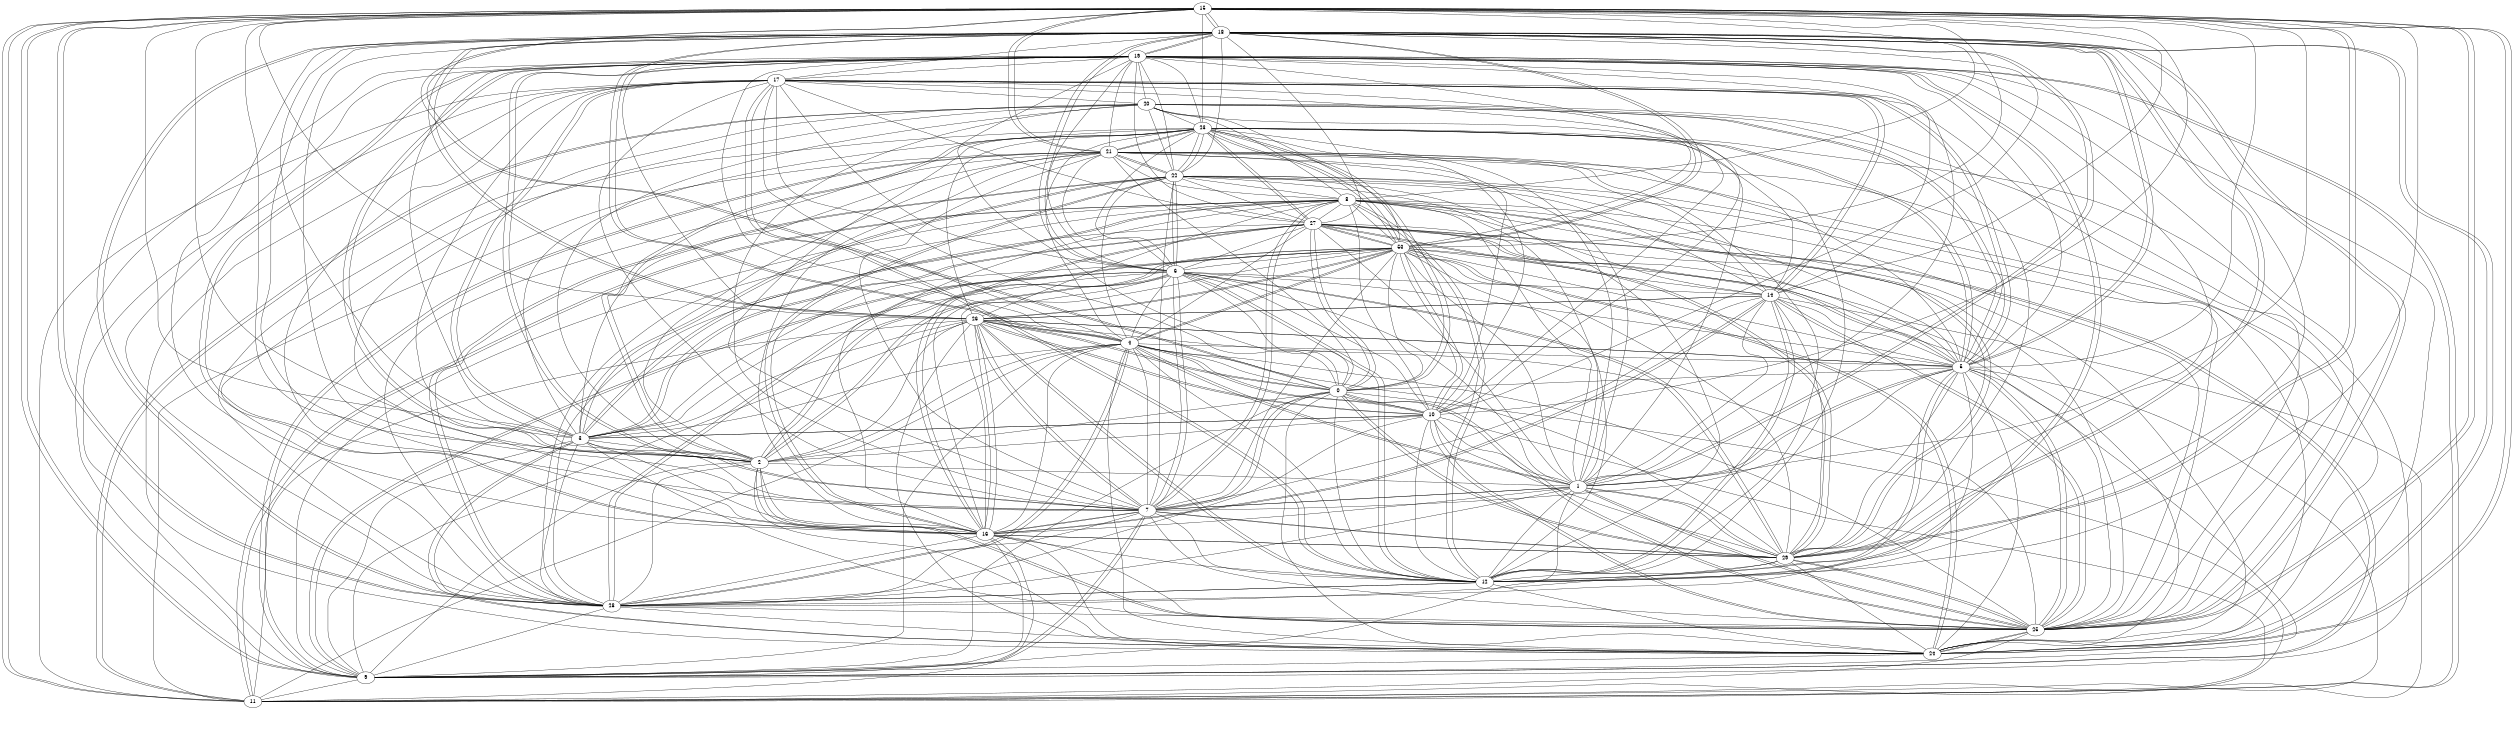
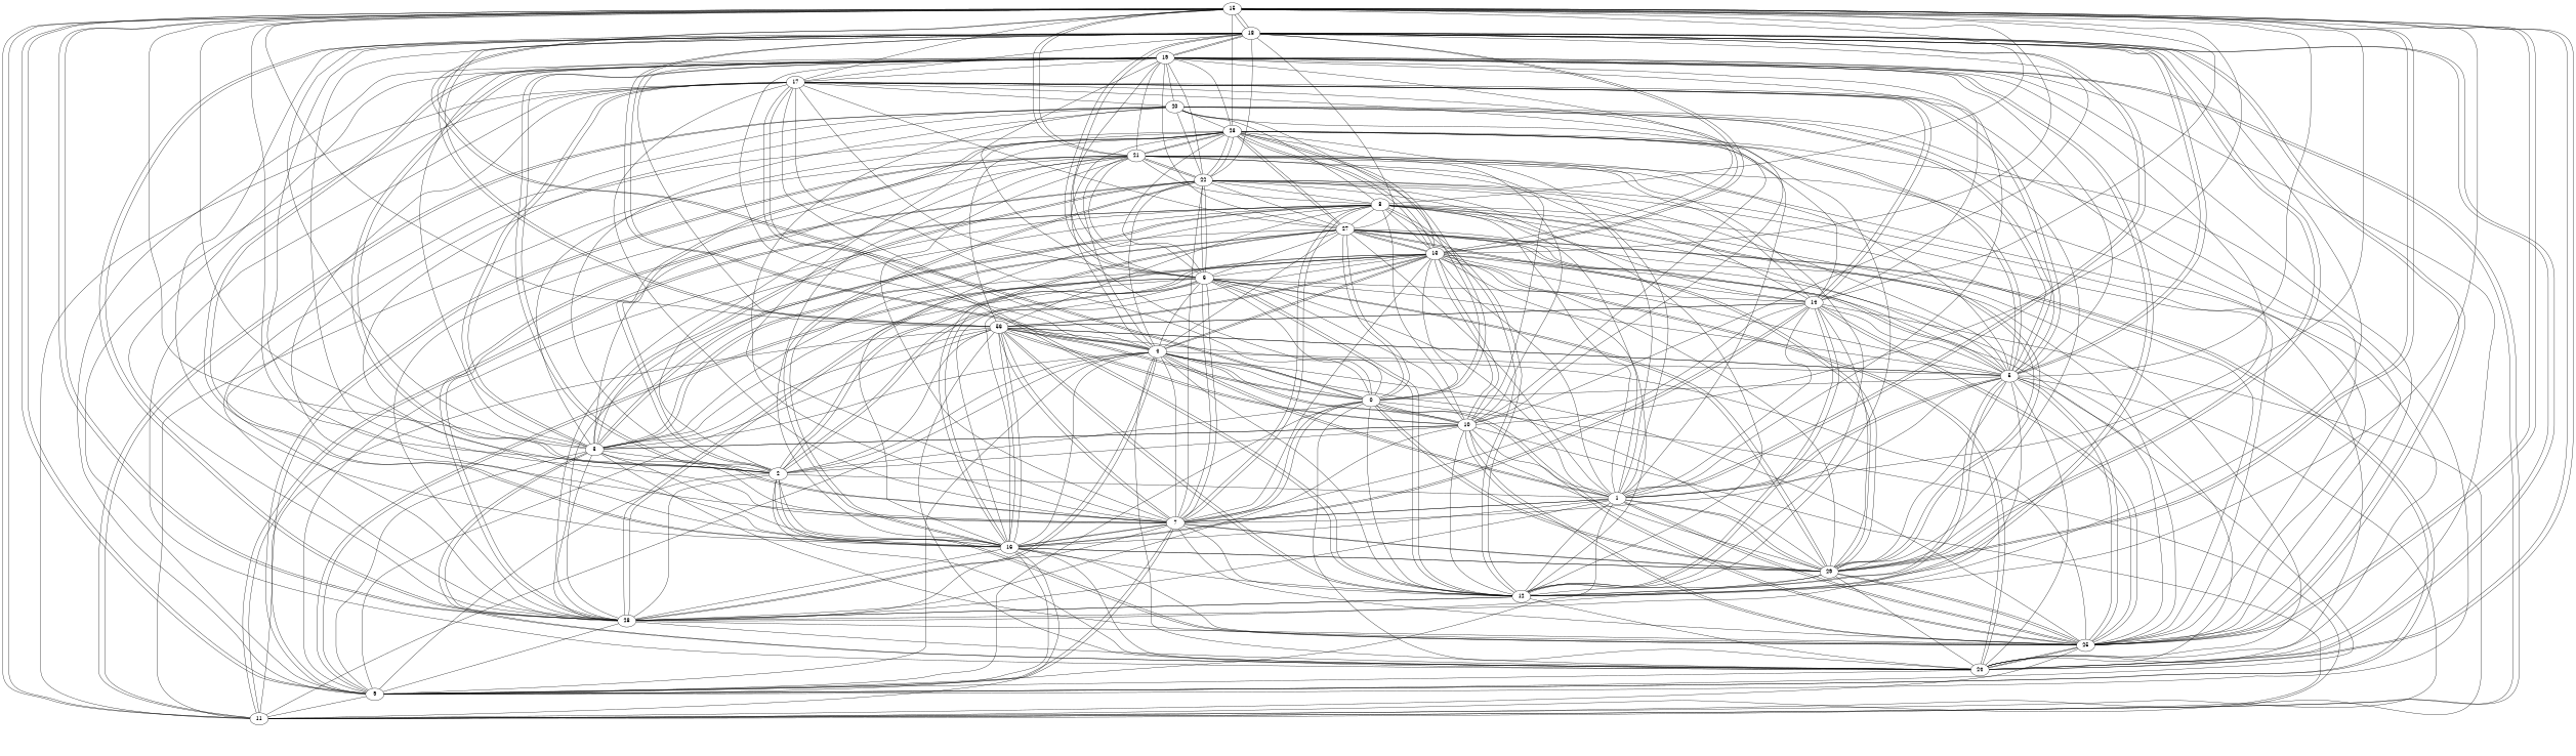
  graph {
    15
    18
    21
    23
    24
    25
    28
    29
    1
    7
    9
    11
    10
    3
    12
    0
    5
    16
    2
    4
-   13 [label=53]
-   26
+   13
+   26 [label=56]
    6
    19
    14
    22
    27
    8
    17
    20
    15 -- 18
    15 -- 21
    15 -- 23
    15 -- 24
    15 -- 25
    15 -- 28
    15 -- 29
    15 -- 1
    15 -- 7
    15 -- 9
    15 -- 11
    15 -- 10
    15 -- 3
    15 -- 12
    15 -- 0
    15 -- 5
    18 -- 15
    18 -- 24
    18 -- 25
    18 -- 28
    18 -- 29
    18 -- 1
    18 -- 7
    18 -- 3
    18 -- 12
    18 -- 5
    18 -- 16
    18 -- 2
    18 -- 4
    18 -- 13
    18 -- 26
    18 -- 6
    18 -- 19
    21 -- 15
    21 -- 23
    21 -- 24
    21 -- 25
    21 -- 7
    21 -- 9
    21 -- 12
-   21 -- 0
+   21 -- 4
    21 -- 16
    21 -- 2
    21 -- 6
    21 -- 14
    21 -- 22
    23 -- 21
    23 -- 28
    23 -- 9
    23 -- 3
    23 -- 12
    23 -- 0
    23 -- 5
    23 -- 2
    23 -- 13
    23 -- 26
    23 -- 6
    23 -- 19
    23 -- 14
    23 -- 22
    23 -- 27
    24 -- 15
    24 -- 18
    24 -- 25
    24 -- 29
    24 -- 9
    24 -- 3
    24 -- 12
    24 -- 5
    24 -- 16
    24 -- 2
    24 -- 13
    24 -- 19
    24 -- 22
    24 -- 8
    25 -- 15
    25 -- 18
    25 -- 24
    25 -- 29
    25 -- 1
    25 -- 7
    25 -- 11
    25 -- 10
    25 -- 3
    25 -- 0
    25 -- 5
    25 -- 16
    25 -- 2
    25 -- 26
    25 -- 14
    25 -- 22
    25 -- 8
    25 -- 17
    28 -- 15
    28 -- 18
    28 -- 21
    28 -- 24
    28 -- 25
    28 -- 1
    28 -- 12
    28 -- 16
    28 -- 2
    28 -- 4
    28 -- 13
    28 -- 22
    29 -- 15
    29 -- 18
    29 -- 25
    29 -- 28
    29 -- 1
    29 -- 7
    29 -- 12
    29 -- 0
    29 -- 16
    29 -- 13
    29 -- 6
    29 -- 14
    29 -- 27
    29 -- 8
    1 -- 18
    1 -- 21
    1 -- 23
    1 -- 25
    1 -- 29
    1 -- 7
    1 -- 5
    1 -- 4
    1 -- 22
    1 -- 27
    7 -- 23
    7 -- 28
    7 -- 29
    7 -- 1
    7 -- 9
    7 -- 12
    7 -- 0
    7 -- 5
    7 -- 16
    7 -- 13
    7 -- 26
    7 -- 6
    7 -- 19
    7 -- 14
    7 -- 8
    7 -- 20
    9 -- 15
    9 -- 21
    9 -- 28
    9 -- 1
    9 -- 7
    9 -- 11
    9 -- 5
    9 -- 2
    9 -- 4
    9 -- 26
    9 -- 6
    9 -- 27
    9 -- 8
    9 -- 17
    11 -- 15
    11 -- 21
    11 -- 10
    11 -- 0
    11 -- 5
    11 -- 26
    11 -- 19
    11 -- 14
    11 -- 8
    11 -- 17
    11 -- 20
    10 -- 18
    10 -- 21
    10 -- 23
    10 -- 25
    10 -- 28
    10 -- 29
    10 -- 1
    10 -- 3
    10 -- 4
    10 -- 13
    10 -- 26
    10 -- 6
    3 -- 21
    3 -- 24
    3 -- 28
    3 -- 7
    3 -- 9
    3 -- 10
    3 -- 16
    3 -- 2
    3 -- 4
    3 -- 26
    3 -- 22
    3 -- 27
    3 -- 8
    3 -- 17
    12 -- 28
    12 -- 1
    12 -- 10
    12 -- 0
    12 -- 5
    12 -- 16
    12 -- 26
    12 -- 6
    12 -- 19
    12 -- 14
    12 -- 8
    12 -- 17
    0 -- 15
    0 -- 23
    0 -- 24
    0 -- 25
    0 -- 29
    0 -- 7
    0 -- 9
    0 -- 10
    0 -- 4
    0 -- 26
    0 -- 27
    5 -- 18
    5 -- 21
    5 -- 23
    5 -- 25
    5 -- 28
    5 -- 29
    5 -- 1
    5 -- 12
    5 -- 0
    5 -- 13
    5 -- 26
    5 -- 6
    5 -- 19
    5 -- 22
    5 -- 27
    5 -- 8
    5 -- 17
    5 -- 20
    16 -- 29
    16 -- 1
    16 -- 7
    16 -- 9
    16 -- 11
    16 -- 2
    16 -- 4
    16 -- 13
    16 -- 26
    16 -- 19
    16 -- 14
    16 -- 22
    16 -- 27
    16 -- 17
    16 -- 20
    2 -- 15
    2 -- 23
    2 -- 25
    2 -- 1
    2 -- 10
    2 -- 0
    2 -- 4
    2 -- 13
    2 -- 26
    2 -- 6
    2 -- 19
    2 -- 20
    4 -- 18
    4 -- 23
    4 -- 24
    4 -- 25
    4 -- 28
    4 -- 29
    4 -- 1
    4 -- 7
    4 -- 11
    4 -- 10
    4 -- 12
    4 -- 5
    4 -- 13
    4 -- 6
    4 -- 19
    4 -- 22
    13 -- 15
    13 -- 18
    13 -- 23
    13 -- 24
    13 -- 25
    13 -- 28
    13 -- 1
    13 -- 10
    13 -- 3
    13 -- 12
    13 -- 0
    13 -- 2
    13 -- 4
    13 -- 26
    13 -- 6
    13 -- 19
    13 -- 27
    13 -- 8
    26 -- 15
    26 -- 18
    26 -- 24
    26 -- 7
    26 -- 10
    26 -- 12
    26 -- 0
    26 -- 5
    26 -- 16
    26 -- 4
    26 -- 13
    26 -- 14
    26 -- 8
    6 -- 18
    6 -- 29
    6 -- 1
    6 -- 7
    6 -- 9
    6 -- 3
    6 -- 12
    6 -- 0
    6 -- 16
    6 -- 2
    6 -- 19
    6 -- 14
    6 -- 22
    6 -- 27
    6 -- 17
    19 -- 18
    19 -- 21
    19 -- 25
    19 -- 28
    19 -- 29
    19 -- 1
    19 -- 7
    19 -- 9
    19 -- 11
    19 -- 3
    19 -- 12
    19 -- 0
    19 -- 16
    19 -- 2
    19 -- 26
    19 -- 14
    19 -- 22
    19 -- 17
    14 -- 15
    14 -- 25
    14 -- 1
    14 -- 12
    14 -- 5
    14 -- 16
    14 -- 13
    14 -- 26
    14 -- 8
    14 -- 17
    22 -- 18
    22 -- 21
    22 -- 23
    22 -- 28
    22 -- 7
    22 -- 3
    22 -- 12
    22 -- 16
    22 -- 6
    22 -- 14
    22 -- 8
    22 -- 20
    27 -- 18
    27 -- 23
    27 -- 24
    27 -- 25
    27 -- 28
    27 -- 29
    27 -- 9
    27 -- 3
    27 -- 0
    27 -- 5
    27 -- 16
    27 -- 4
    27 -- 13
    27 -- 19
    27 -- 22
    27 -- 17
    8 -- 15
    8 -- 21
    8 -- 28
    8 -- 29
    8 -- 1
    8 -- 7
    8 -- 11
    8 -- 10
    8 -- 3
    8 -- 12
    8 -- 16
    8 -- 27
    8 -- 20
-   17 -- 2
+   17 -- 15
    17 -- 18
    17 -- 24
    17 -- 1
    17 -- 7
    17 -- 10
    17 -- 3
    17 -- 12
    17 -- 0
    17 -- 5
    17 -- 4
    17 -- 14
    17 -- 20
    20 -- 23
    20 -- 25
    20 -- 28
    20 -- 29
    20 -- 11
    20 -- 10
    20 -- 5
    20 -- 13
    20 -- 19
  }
